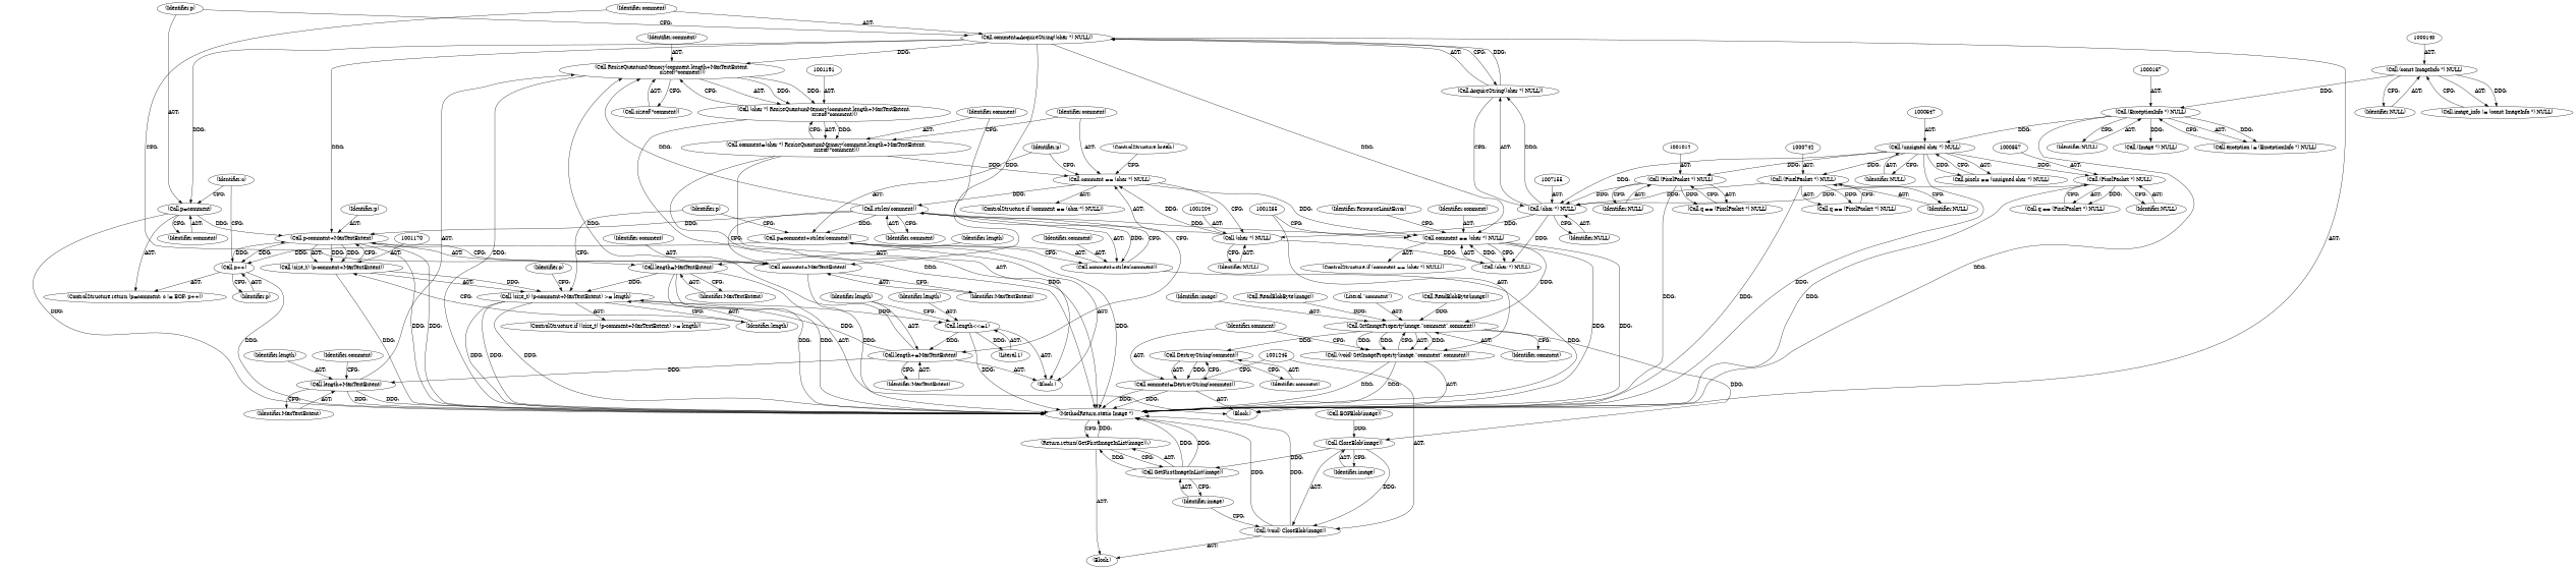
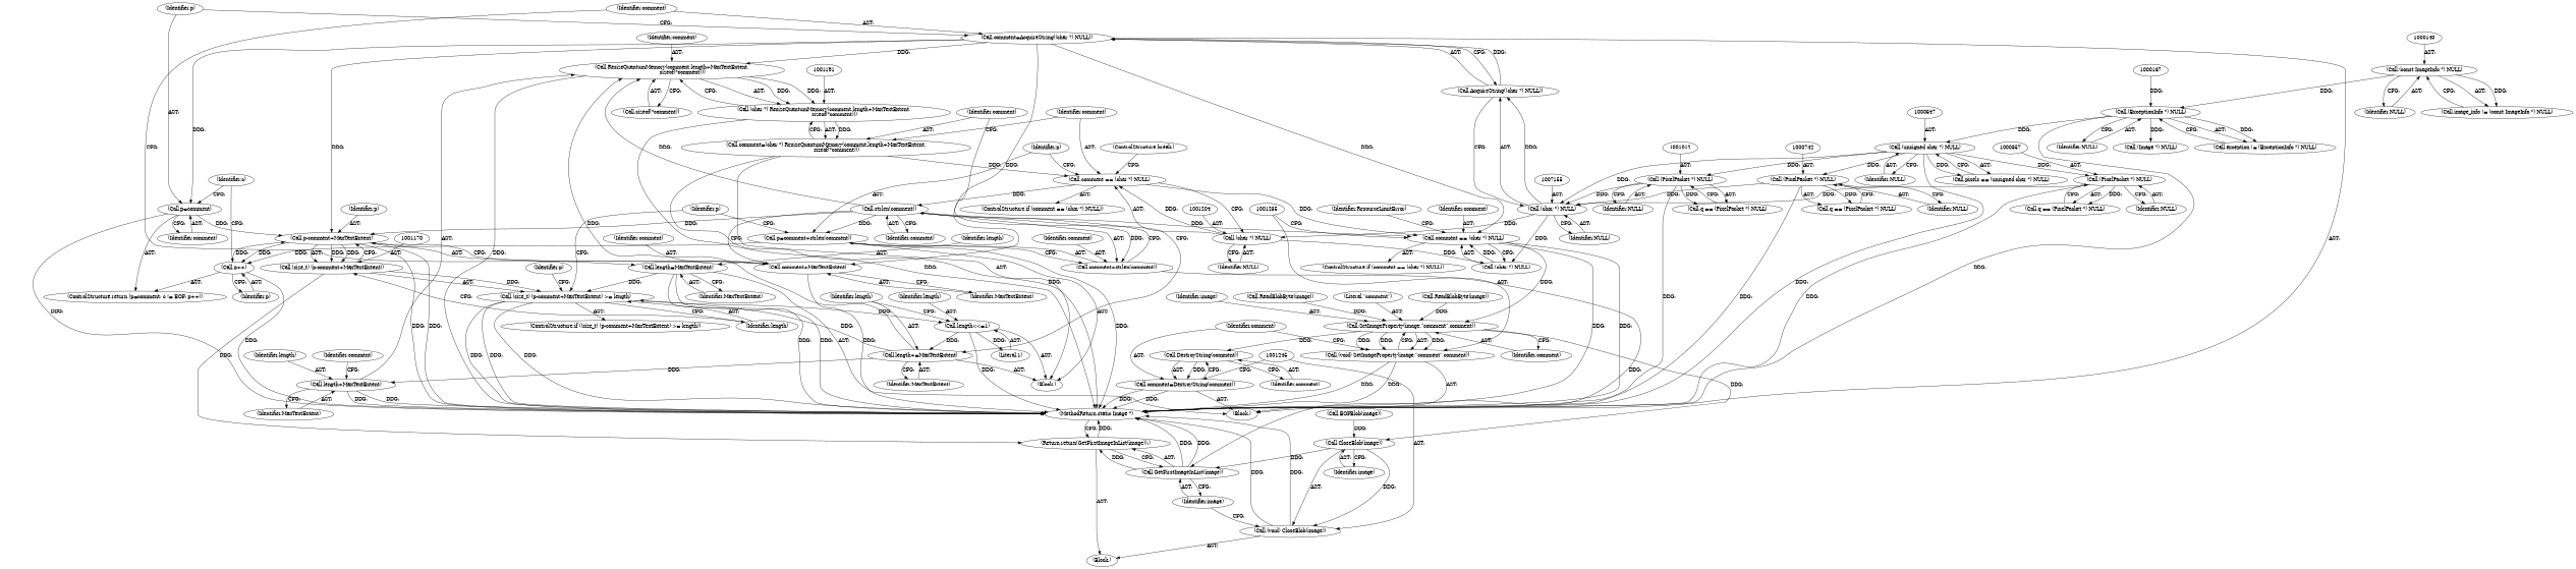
  digraph {
    n1 [label="(Call,ResizeQuantumMemory(comment,length+MaxTextExtent,\n              sizeof(*comment)))"]
    n2 [label="(Call,(char *) ResizeQuantumMemory(comment,length+MaxTextExtent,\n              sizeof(*comment)))"]
    n3 [label="(Call,sizeof(*comment))"]
    n4 [label="(MethodReturn,static Image *)"]
    n5 [label="(Call,comment=(char *) ResizeQuantumMemory(comment,length+MaxTextExtent,\n              sizeof(*comment)))"]
    n6 [label="(Return,return(GetFirstImageInList(image));)"]
    n7 [label="(Call,comment=AcquireString((char *) NULL))"]
    n8 [label="(Call,AcquireString((char *) NULL))"]
    n9 [label="(Call,p-comment+MaxTextExtent)"]
    n10 [label="(Call,p=comment)"]
    n11 [label="(Call,comment+MaxTextExtent)"]
    n12 [label="(Call,comment == (char *) NULL)"]
    n13 [label="(Block,)"]
    n14 [label="(Call,(char *) NULL)"]
    n15 [label="(Call,(size_t) (p-comment+MaxTextExtent))"]
    n16 [label="(Call,p++)"]
    n17 [label="(ControlStructure,return (p=comment; c != EOF; p++))"]
    n18 [label="(Identifier,comment)"]
    n19 [label="(Identifier,MaxTextExtent)"]
    n20 [label="(Call,(char *) NULL)"]
    n21 [label="(Call,SetImageProperty(image,\"comment\",comment))"]
    n22 [label="(ControlStructure,if (comment == (char *) NULL))"]
    n23 [label="(Call,(char *) NULL)"]
    n24 [label="(Identifier,NULL)"]
    n25 [label="(Call,comment == (char *) NULL)"]
    n26 [label="(Identifier,NULL)"]
    n27 [label="(Call,(PixelPacket *) NULL)"]
    n28 [label="(Call,q == (PixelPacket *) NULL)"]
    n29 [label="(Identifier,NULL)"]
    n30 [label="(Call,(unsigned char *) NULL)"]
    n31 [label="(Call,(PixelPacket *) NULL)"]
    n32 [label="(Call,(PixelPacket *) NULL)"]
    n33 [label="(Identifier,NULL)"]
    n34 [label="(Call,pixels == (unsigned char *) NULL)"]
    n35 [label="(Identifier,NULL)"]
    n36 [label="(Call,q == (PixelPacket *) NULL)"]
    n37 [label="(Identifier,NULL)"]
    n38 [label="(Call,q == (PixelPacket *) NULL)"]
    n39 [label="(Call,(ExceptionInfo *) NULL)"]
    n40 [label="(Identifier,NULL)"]
    n41 [label="(Call,(Image *) NULL)"]
    n42 [label="(Call,exception != (ExceptionInfo *) NULL)"]
    n43 [label="(Call,(const ImageInfo *) NULL)"]
    n44 [label="(Identifier,NULL)"]
    n45 [label="(Call,image_info != (const ImageInfo *) NULL)"]
    n46 [label="(Call,strlen(comment))"]
    n47 [label="(Call,p=comment+strlen(comment))"]
    n48 [label="(Call,comment+strlen(comment))"]
    n49 [label="(Identifier,comment)"]
    n50 [label="(Block,)"]
    n51 [label="(ControlStructure,if (comment == (char *) NULL))"]
    n52 [label="(Call,length+=MaxTextExtent)"]
    n53 [label="(Call,(size_t) (p-comment+MaxTextExtent) >= length)"]
    n54 [label="(Call,length+MaxTextExtent)"]
    n55 [label="(Identifier,MaxTextExtent)"]
    n56 [label="(Call,length<<=1)"]
    n57 [label="(ControlStructure,if ((size_t) (p-comment+MaxTextExtent) >= length))"]
    n58 [label="(Identifier,length)"]
    n59 [label="(Identifier,MaxTextExtent)"]
    n60 [label="(Literal,1)"]
    n61 [label="(Identifier,p)"]
    n62 [label="(Call,length=MaxTextExtent)"]
    n63 [label="(Identifier,MaxTextExtent)"]
    n64 [label="(Call,(void) SetImageProperty(image,\"comment\",comment))"]
    n65 [label="(Call,DestroyString(comment))"]
    n66 [label="(Call,CloseBlob(image))"]
    n67 [label="(Identifier,comment)"]
    n68 [label="(Call,comment=DestroyString(comment))"]
    n69 [label="(Identifier,comment)"]
    n70 [label="(Call,(void) CloseBlob(image))"]
    n71 [label="(Call,GetFirstImageInList(image))"]
    n72 [label="(Identifier,image)"]
    n73 [label="(Block,)"]
    n74 [label="(Identifier,image)"]
    n75 [label="(Identifier,p)"]
    n76 [label="(Identifier,length)"]
    n77 [label="(Identifier,ResourceLimitError)"]
    n78 [label="(Call,ReadBlobByte(image))"]
    n79 [label="(Identifier,comment)"]
    n80 [label="(Identifier,c)"]
    n81 [label="(Identifier,length)"]
    n82 [label="(Identifier,p)"]
    n83 [label="(Identifier,comment)"]
    n84 [label="(Identifier,comment)"]
    n85 [label="(Identifier,comment)"]
    n86 [label="(Identifier,comment)"]
    n87 [label="(ControlStructure,break;)"]
    n88 [label="(Identifier,comment)"]
    n89 [label="(Identifier,p)"]
    n90 [label="(Literal,\"comment\")"]
    n91 [label="(Identifier,comment)"]
    n92 [label="(Identifier,comment)"]
    n93 [label="(Call,ReadBlobByte(image))"]
    n94 [label="(Identifier,length)"]
    n95 [label="(Identifier,p)"]
    n96 [label="(Identifier,image)"]
    n97 [label="(Call,EOFBlob(image))"]
    n98 [label="(Identifier,comment)"]
    n99 [label="(Identifier,p)"]
    n100 [label="(Identifier,length)"]
    n101 [label=1007155]
    1000857
    1000647
    1000167
    1000140
    1001012
    1000742
    1001191
    1001170
    1001204
    1001235
    1001245
    n1 -> n2 [label="AST: "]
    n1 -> n2 [label="DDG: "]
    n1 -> n2 [label="DDG: "]
    n1 -> n3 [label="CFG: "]
    n1 -> n4 [label="DDG: "]
    n2 -> n1 [label="CFG: "]
    n2 -> n4 [label="DDG: "]
    n2 -> n5 [label="AST: "]
    n2 -> n5 [label="DDG: "]
    n3 -> n1 [label="AST: "]
    n4 -> n6 [label="CFG: "]
    n5 -> n2 [label="CFG: "]
    n5 -> n4 [label="DDG: "]
    n5 -> n25 [label="DDG: "]
    n5 -> n50 [label="AST: "]
    n6 -> n4 [label="DDG: "]
    n6 -> n71 [label="CFG: "]
    n6 -> n73 [label="AST: "]
    n7 -> n1 [label="DDG: "]
    n7 -> n8 [label="CFG: "]
    n7 -> n9 [label="DDG: "]
    n7 -> n10 [label="DDG: "]
    n7 -> n11 [label="DDG: "]
    n7 -> n12 [label="DDG: "]
    n7 -> n13 [label="AST: "]
    n8 -> n7 [label="AST: "]
    n8 -> n7 [label="DDG: "]
    n8 -> n14 [label="CFG: "]
    n9 -> n4 [label="DDG: "]
    n9 -> n4 [label="DDG: "]
    n9 -> n11 [label="CFG: "]
    n9 -> n15 [label="AST: "]
    n9 -> n15 [label="DDG: "]
    n9 -> n15 [label="DDG: "]
    n9 -> n16 [label="DDG: "]
    n10 -> n4 [label="DDG: "]
    n10 -> n9 [label="DDG: "]
    n10 -> n17 [label="AST: "]
    n10 -> n18 [label="CFG: "]
    n11 -> n4 [label="DDG: "]
    n11 -> n9 [label="AST: "]
    n11 -> n19 [label="CFG: "]
    n12 -> n4 [label="DDG: "]
    n12 -> n4 [label="DDG: "]
    n12 -> n20 [label="CFG: "]
    n12 -> n21 [label="DDG: "]
    n12 -> n22 [label="AST: "]
    n14 -> n8 [label="AST: "]
    n14 -> n8 [label="DDG: "]
    n14 -> n20 [label="DDG: "]
    n14 -> n23 [label="DDG: "]
    n14 -> n24 [label="CFG: "]
-   n15 -> n4 [label="DDG: "]
+   n15 -> n6 [label="DDG: "]
    n15 -> n9 [label="CFG: "]
    n15 -> n53 [label="AST: "]
    n15 -> n53 [label="DDG: "]
    n16 -> n4 [label="DDG: "]
    n16 -> n9 [label="DDG: "]
    n16 -> n17 [label="AST: "]
    n16 -> n61 [label="CFG: "]
    n18 -> n10 [label="AST: "]
    n19 -> n11 [label="AST: "]
    n20 -> n12 [label="AST: "]
    n20 -> n12 [label="DDG: "]
    n21 -> n64 [label="AST: "]
    n21 -> n64 [label="DDG: "]
    n21 -> n64 [label="DDG: "]
    n21 -> n64 [label="DDG: "]
    n21 -> n65 [label="DDG: "]
    n21 -> n66 [label="DDG: "]
    n21 -> n67 [label="CFG: "]
    n23 -> n20 [label="DDG: "]
    n23 -> n25 [label="AST: "]
    n23 -> n25 [label="DDG: "]
    n23 -> n26 [label="CFG: "]
    n24 -> n14 [label="AST: "]
    n25 -> n12 [label="DDG: "]
    n25 -> n23 [label="CFG: "]
    n25 -> n46 [label="DDG: "]
    n25 -> n51 [label="AST: "]
    n26 -> n23 [label="AST: "]
    n27 -> n4 [label="DDG: "]
    n27 -> n14 [label="DDG: "]
    n27 -> n28 [label="AST: "]
    n27 -> n28 [label="DDG: "]
    n27 -> n29 [label="CFG: "]
    n28 -> n27 [label="CFG: "]
    n29 -> n27 [label="AST: "]
    n30 -> n4 [label="DDG: "]
    n30 -> n14 [label="DDG: "]
    n30 -> n27 [label="DDG: "]
    n30 -> n31 [label="DDG: "]
    n30 -> n32 [label="DDG: "]
    n30 -> n33 [label="CFG: "]
    n30 -> n34 [label="AST: "]
    n30 -> n34 [label="DDG: "]
    n31 -> n4 [label="DDG: "]
    n31 -> n14 [label="DDG: "]
    n31 -> n35 [label="CFG: "]
    n31 -> n36 [label="AST: "]
    n31 -> n36 [label="DDG: "]
    n32 -> n4 [label="DDG: "]
    n32 -> n14 [label="DDG: "]
    n32 -> n37 [label="CFG: "]
    n32 -> n38 [label="AST: "]
    n32 -> n38 [label="DDG: "]
    n33 -> n30 [label="AST: "]
    n34 -> n30 [label="CFG: "]
    n35 -> n31 [label="AST: "]
    n36 -> n31 [label="CFG: "]
    n37 -> n32 [label="AST: "]
    n38 -> n32 [label="CFG: "]
    n39 -> n4 [label="DDG: "]
    n39 -> n30 [label="DDG: "]
    n39 -> n40 [label="CFG: "]
    n39 -> n41 [label="DDG: "]
    n39 -> n42 [label="AST: "]
    n39 -> n42 [label="DDG: "]
    n40 -> n39 [label="AST: "]
    n42 -> n39 [label="CFG: "]
    n43 -> n39 [label="DDG: "]
    n43 -> n44 [label="CFG: "]
    n43 -> n45 [label="AST: "]
    n43 -> n45 [label="DDG: "]
    n44 -> n43 [label="AST: "]
    n45 -> n43 [label="CFG: "]
    n46 -> n1 [label="DDG: "]
    n46 -> n9 [label="DDG: "]
    n46 -> n11 [label="CFG: "]
    n46 -> n12 [label="DDG: "]
    n46 -> n47 [label="DDG: "]
    n46 -> n48 [label="AST: "]
    n46 -> n48 [label="DDG: "]
    n46 -> n49 [label="CFG: "]
    n47 -> n4 [label="DDG: "]
    n47 -> n16 [label="DDG: "]
    n47 -> n48 [label="CFG: "]
    n47 -> n50 [label="AST: "]
-   n48 -> n4 [label="DDG: "]
+   n48 -> n71 [label="DDG: "]
    n48 -> n46 [label="CFG: "]
    n48 -> n47 [label="AST: "]
    n49 -> n46 [label="AST: "]
    n52 -> n1 [label="DDG: "]
    n52 -> n50 [label="AST: "]
    n52 -> n53 [label="DDG: "]
    n52 -> n54 [label="DDG: "]
    n52 -> n55 [label="CFG: "]
    n53 -> n4 [label="DDG: "]
    n53 -> n4 [label="DDG: "]
    n53 -> n4 [label="DDG: "]
    n53 -> n56 [label="DDG: "]
    n53 -> n57 [label="AST: "]
    n53 -> n58 [label="CFG: "]
    n54 -> n1 [label="AST: "]
    n54 -> n4 [label="DDG: "]
    n54 -> n4 [label="DDG: "]
    n54 -> n59 [label="CFG: "]
    n55 -> n52 [label="AST: "]
    n56 -> n4 [label="DDG: "]
    n56 -> n50 [label="AST: "]
    n56 -> n52 [label="DDG: "]
    n56 -> n60 [label="DDG: "]
    n58 -> n15 [label="CFG: "]
    n58 -> n53 [label="AST: "]
    n59 -> n54 [label="AST: "]
    n60 -> n56 [label="AST: "]
    n61 -> n16 [label="AST: "]
    n62 -> n4 [label="DDG: "]
    n62 -> n4 [label="DDG: "]
    n62 -> n13 [label="AST: "]
    n62 -> n53 [label="DDG: "]
    n62 -> n63 [label="CFG: "]
    n63 -> n62 [label="AST: "]
    n64 -> n4 [label="DDG: "]
    n64 -> n4 [label="DDG: "]
    n64 -> n13 [label="AST: "]
    n64 -> n21 [label="CFG: "]
    n65 -> n68 [label="AST: "]
    n65 -> n68 [label="DDG: "]
    n65 -> n69 [label="CFG: "]
    n66 -> n70 [label="AST: "]
    n66 -> n70 [label="DDG: "]
    n66 -> n71 [label="DDG: "]
    n66 -> n72 [label="CFG: "]
    n67 -> n21 [label="AST: "]
    n68 -> n4 [label="DDG: "]
    n68 -> n4 [label="DDG: "]
    n68 -> n13 [label="AST: "]
    n68 -> n65 [label="CFG: "]
    n69 -> n65 [label="AST: "]
    n70 -> n4 [label="DDG: "]
    n70 -> n4 [label="DDG: "]
    n70 -> n73 [label="AST: "]
    n71 -> n4 [label="DDG: "]
    n71 -> n4 [label="DDG: "]
    n71 -> n6 [label="AST: "]
    n71 -> n6 [label="DDG: "]
    n71 -> n74 [label="CFG: "]
    n72 -> n66 [label="AST: "]
    n74 -> n70 [label="CFG: "]
    n74 -> n71 [label="AST: "]
    n75 -> n9 [label="AST: "]
    n76 -> n56 [label="AST: "]
    n77 -> n12 [label="CFG: "]
    n78 -> n21 [label="DDG: "]
    n79 -> n7 [label="AST: "]
    n79 -> n62 [label="CFG: "]
    n80 -> n10 [label="CFG: "]
    n80 -> n16 [label="CFG: "]
    n81 -> n52 [label="AST: "]
    n81 -> n56 [label="CFG: "]
    n82 -> n47 [label="CFG: "]
    n82 -> n53 [label="CFG: "]
    n83 -> n48 [label="AST: "]
    n84 -> n11 [label="AST: "]
    n85 -> n54 [label="CFG: "]
    n86 -> n5 [label="CFG: "]
    n86 -> n25 [label="AST: "]
    n87 -> n25 [label="CFG: "]
    n88 -> n64 [label="CFG: "]
    n88 -> n68 [label="AST: "]
    n89 -> n53 [label="CFG: "]
    n90 -> n21 [label="AST: "]
    n91 -> n5 [label="AST: "]
    n91 -> n52 [label="CFG: "]
    n92 -> n1 [label="AST: "]
    n93 -> n21 [label="DDG: "]
    n94 -> n62 [label="AST: "]
    n95 -> n7 [label="CFG: "]
    n95 -> n10 [label="AST: "]
    n96 -> n21 [label="AST: "]
    n97 -> n66 [label="DDG: "]
    n98 -> n12 [label="AST: "]
    n99 -> n25 [label="CFG: "]
    n99 -> n47 [label="AST: "]
    n100 -> n54 [label="AST: "]
    n101 -> n14 [label="AST: "]
    1000857 -> n27 [label="AST: "]
    1000647 -> n30 [label="AST: "]
-   1000167 -> n39 [label="AST: "]
+   1000167 -> n39 [label="DDG: "]
    1000140 -> n43 [label="AST: "]
    1001012 -> n31 [label="AST: "]
    1000742 -> n32 [label="AST: "]
    1001191 -> n2 [label="AST: "]
    1001170 -> n15 [label="AST: "]
    1001204 -> n23 [label="AST: "]
    1001235 -> n12 [label="CFG: "]
    1001235 -> n64 [label="AST: "]
    1001245 -> n68 [label="CFG: "]
    1001245 -> n70 [label="AST: "]
  }
